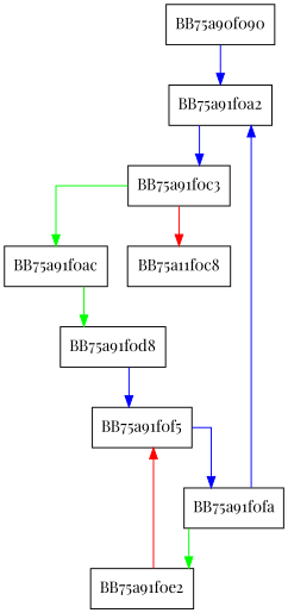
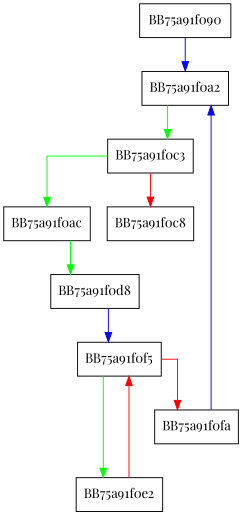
  digraph {
    fontname="Playfair Display"
    splines=ortho
    node [fontname="Playfair Display" shape=box]
    edge [color=blue fontname="Playfair Display"]
-   BB75a91f090 [label=BB75a90f090]
+   BB75a91f090
    BB75a91f0a2
    BB75a91f0c3
    BB75a91f0ac
-   BB75a91f0c8 [label=BB75a11f0c8]
+   BB75a91f0c8
    BB75a91f0d8
    BB75a91f0f5
    BB75a91f0e2
    BB75a91f0fa
    BB75a91f090 -> BB75a91f0a2
-   BB75a91f0a2 -> BB75a91f0c3
+   BB75a91f0a2 -> BB75a91f0c3 [color=green]
    BB75a91f0c3 -> BB75a91f0ac [color=green]
    BB75a91f0c3 -> BB75a91f0c8 [color=red]
    BB75a91f0ac -> BB75a91f0d8 [color=green]
    BB75a91f0d8 -> BB75a91f0f5
-   BB75a91f0fa -> BB75a91f0e2 [color=green]
-   BB75a91f0f5 -> BB75a91f0fa
+   BB75a91f0f5 -> BB75a91f0e2 [color=green]
+   BB75a91f0f5 -> BB75a91f0fa [color=red]
    BB75a91f0e2 -> BB75a91f0f5 [color=red]
    BB75a91f0fa -> BB75a91f0a2
  }
